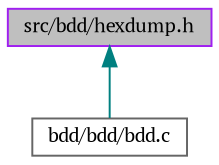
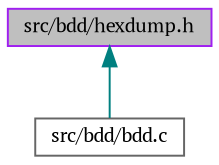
  digraph {
    fontname="PT Serif"
    node [fontname="PT Serif" fontsize=10 shape=record style=filled]
    n1 [color=purple fillcolor=grey75 fontcolor=black height=0.2 label="src/bdd/hexdump.h" width=0.4]
-   n2 [color=gray40 fillcolor=white height=0.2 label="bdd/bdd/bdd.c" width=0.4]
+   n2 [color=gray40 fillcolor=white height=0.2 label="src/bdd/bdd.c" width=0.4]
    n1 -> n2 [color=teal dir=back fontname="PT Serif" fontsize=10 labelfontname=Helvetica labelfontsize=10 style=solid]
  }
